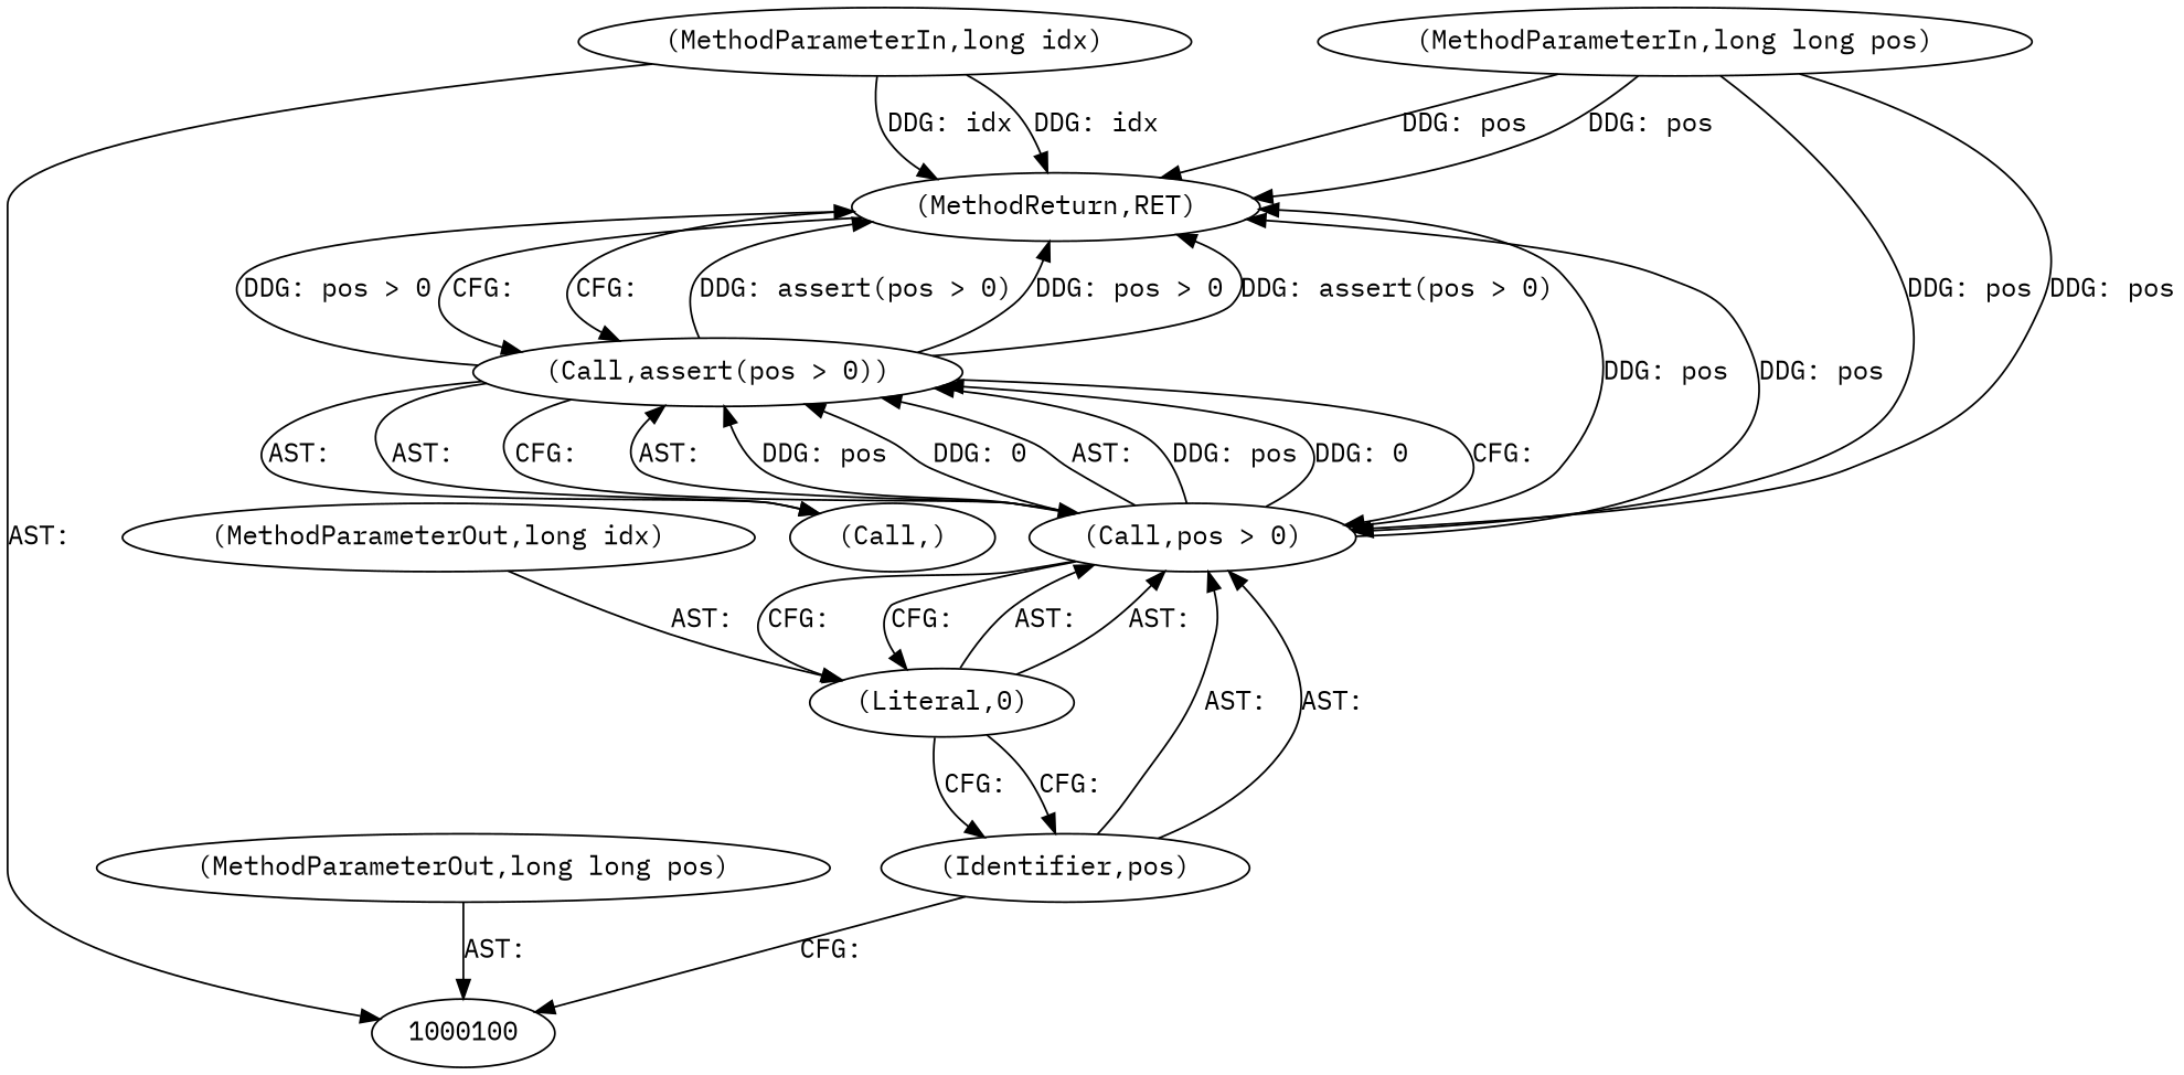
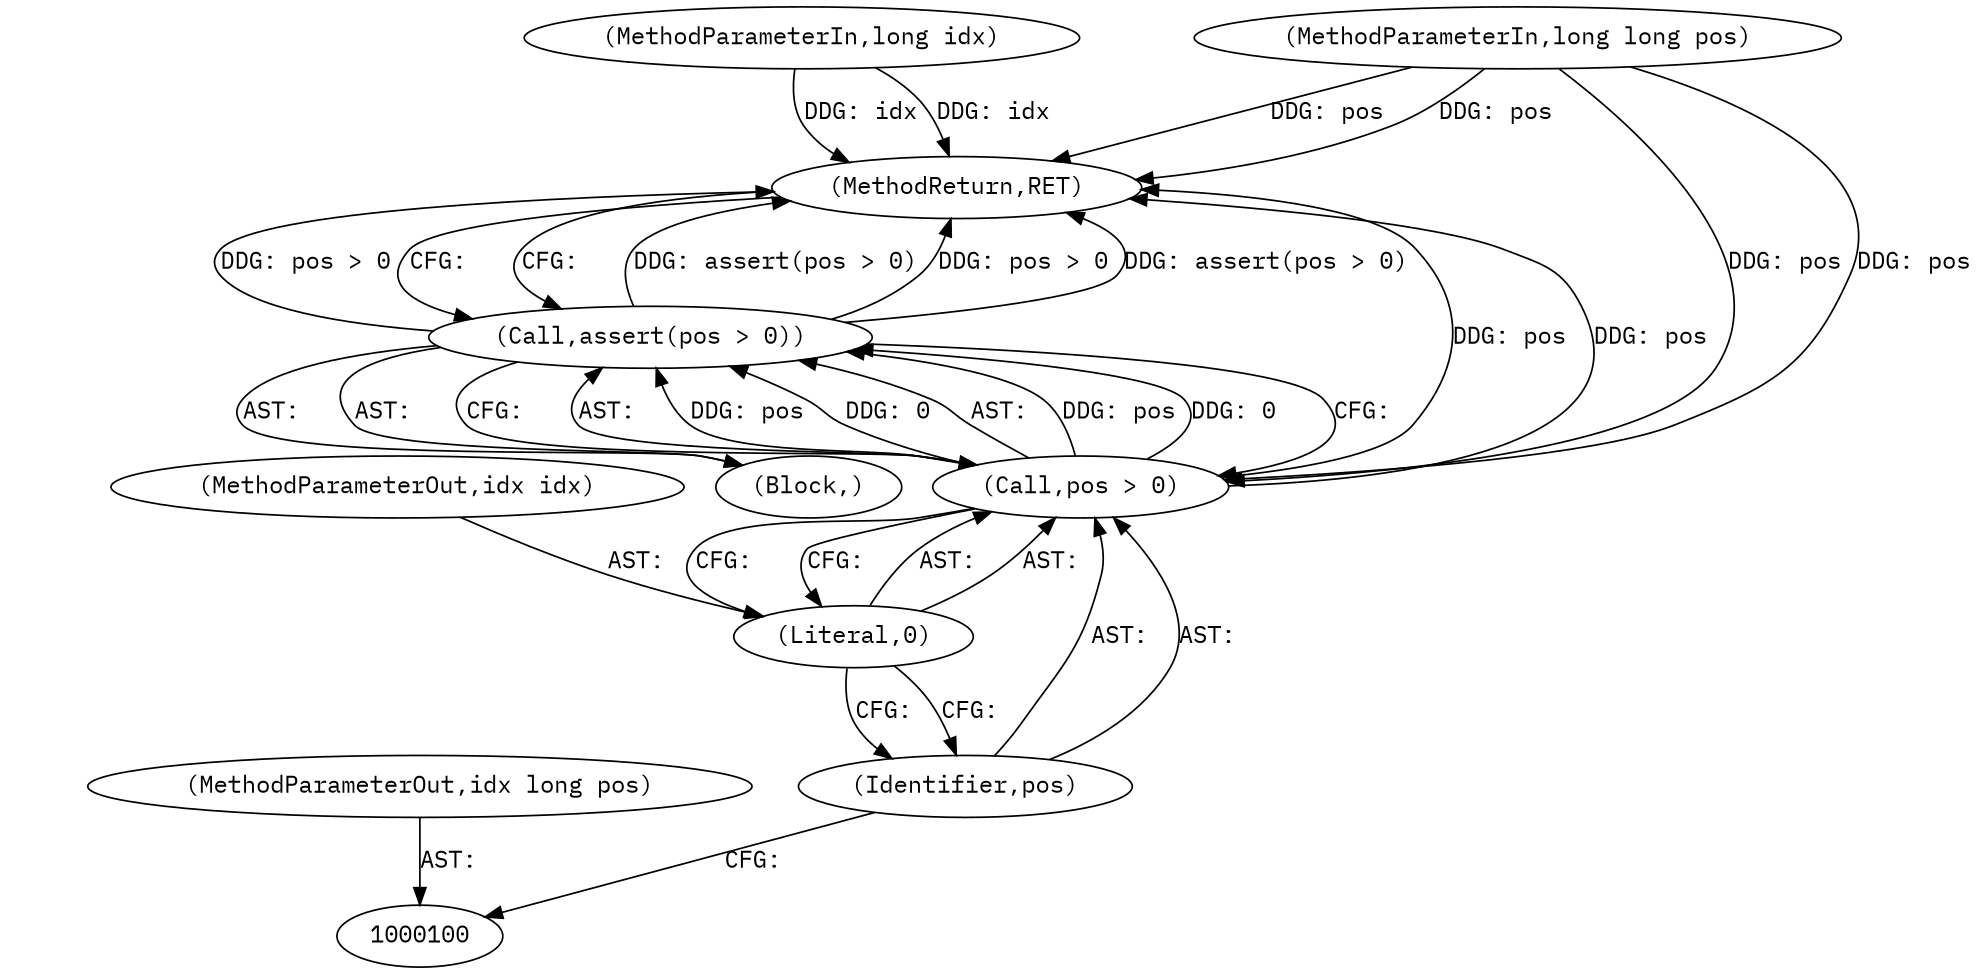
  digraph {
    fontname="IBM Plex Mono"
    node [fontname="IBM Plex Mono"]
    edge [fontname="IBM Plex Mono"]
    n1 [label="(MethodReturn,RET)"]
    n2 [label="(Call,assert(pos > 0))"]
    n3 [label="(Call,pos > 0)"]
-   n4 [label="(Call,)"]
+   n4 [label="(Block,)"]
    n5 [label="(MethodParameterIn,long idx)"]
    1000100
-   n7 [label="(MethodParameterOut,long idx)"]
+   n7 [label="(MethodParameterOut,idx idx)"]
    n8 [label="(Literal,0)"]
    n9 [label="(MethodParameterIn,long long pos)"]
-   n10 [label="(MethodParameterOut,long long pos)"]
+   n10 [label="(MethodParameterOut,idx long pos)"]
    n11 [label="(Identifier,pos)"]
    n1 -> n2 [label="CFG: "]
    n1 -> n2 [label="CFG: "]
    n2 -> n1 [label="DDG: assert(pos > 0)"]
    n2 -> n1 [label="DDG: pos > 0"]
    n2 -> n1 [label="DDG: assert(pos > 0)"]
    n2 -> n1 [label="DDG: pos > 0"]
    n2 -> n3 [label="CFG: "]
    n2 -> n3 [label="CFG: "]
    n2 -> n4 [label="AST: "]
    n2 -> n4 [label="AST: "]
    n3 -> n1 [label="DDG: pos"]
    n3 -> n1 [label="DDG: pos"]
    n3 -> n2 [label="AST: "]
    n3 -> n2 [label="DDG: pos"]
    n3 -> n2 [label="DDG: 0"]
    n3 -> n2 [label="AST: "]
    n3 -> n2 [label="DDG: pos"]
    n3 -> n2 [label="DDG: 0"]
    n3 -> n8 [label="CFG: "]
    n3 -> n8 [label="CFG: "]
    n5 -> n1 [label="DDG: idx"]
    n5 -> n1 [label="DDG: idx"]
-   n5 -> 1000100 [label="AST: "]
    n7 -> n8 [label="AST: "]
    n8 -> n3 [label="AST: "]
    n8 -> n3 [label="AST: "]
    n8 -> n11 [label="CFG: "]
    n8 -> n11 [label="CFG: "]
    n9 -> n1 [label="DDG: pos"]
    n9 -> n1 [label="DDG: pos"]
    n9 -> n3 [label="DDG: pos"]
    n9 -> n3 [label="DDG: pos"]
    n10 -> 1000100 [label="AST: "]
    n11 -> n3 [label="AST: "]
    n11 -> n3 [label="AST: "]
    n11 -> 1000100 [label="CFG: "]
  }
